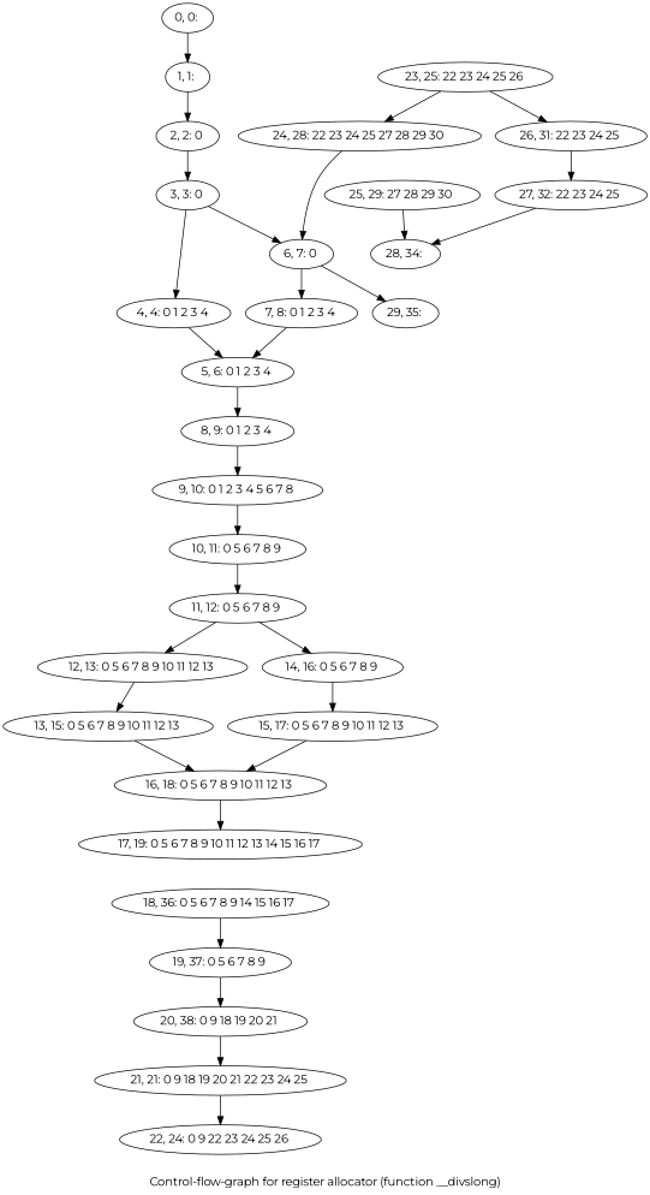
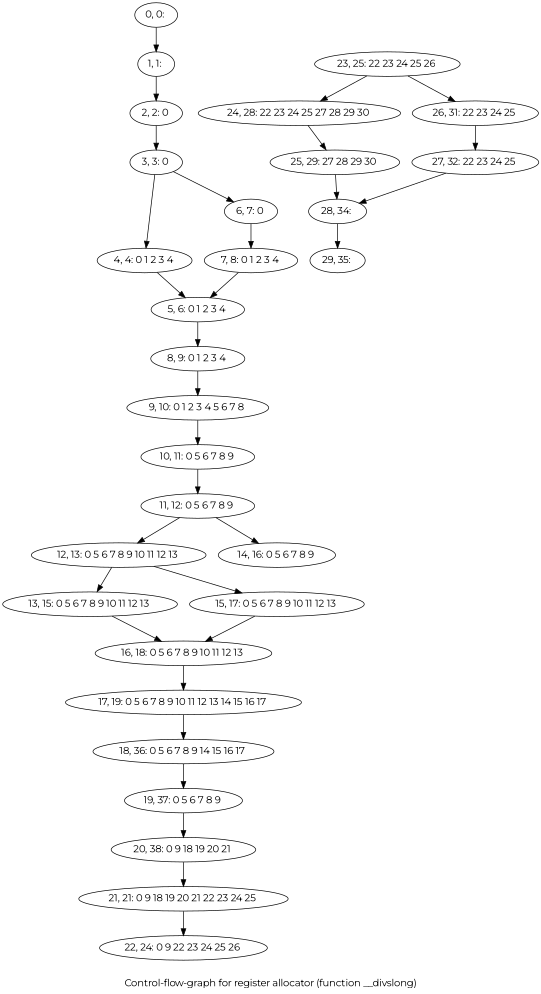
  digraph {
    fontname=Montserrat
    label="Control-flow-graph for register allocator (function __divslong)"
    node [fontname=Montserrat]
    edge [fontname=Montserrat]
    n1 [label="0, 0: "]
    n2 [label="1, 1: "]
    n3 [label="2, 2: 0 "]
    n4 [label="3, 3: 0 "]
    n5 [label="4, 4: 0 1 2 3 4 "]
    n6 [label="6, 7: 0 "]
    n7 [label="5, 6: 0 1 2 3 4 "]
    n8 [label="7, 8: 0 1 2 3 4 "]
    n9 [label="8, 9: 0 1 2 3 4 "]
    n10 [label="9, 10: 0 1 2 3 4 5 6 7 8 "]
    n11 [label="10, 11: 0 5 6 7 8 9 "]
    n12 [label="11, 12: 0 5 6 7 8 9 "]
    n13 [label="12, 13: 0 5 6 7 8 9 10 11 12 13 "]
    n14 [label="14, 16: 0 5 6 7 8 9 "]
    n15 [label="13, 15: 0 5 6 7 8 9 10 11 12 13 "]
    n16 [label="15, 17: 0 5 6 7 8 9 10 11 12 13 "]
    n17 [label="16, 18: 0 5 6 7 8 9 10 11 12 13 "]
    n18 [label="17, 19: 0 5 6 7 8 9 10 11 12 13 14 15 16 17 "]
    n19 [label="18, 36: 0 5 6 7 8 9 14 15 16 17 "]
    n20 [label="19, 37: 0 5 6 7 8 9 "]
    n21 [label="20, 38: 0 9 18 19 20 21 "]
    n22 [label="21, 21: 0 9 18 19 20 21 22 23 24 25 "]
    n23 [label="22, 24: 0 9 22 23 24 25 26 "]
    n24 [label="23, 25: 22 23 24 25 26 "]
    n25 [label="24, 28: 22 23 24 25 27 28 29 30 "]
    n26 [label="26, 31: 22 23 24 25 "]
    n27 [label="25, 29: 27 28 29 30 "]
    n28 [label="27, 32: 22 23 24 25 "]
    n29 [label="28, 34: "]
    n30 [label="29, 35: "]
    n1 -> n2
    n2 -> n3
    n3 -> n4
    n4 -> n5
    n4 -> n6
    n5 -> n7
    n6 -> n8
    n7 -> n9
    n8 -> n7
    n9 -> n10
    n10 -> n11
    n11 -> n12
    n12 -> n13
    n12 -> n14
    n13 -> n15
-   n14 -> n16
+   n13 -> n16
    n15 -> n17
    n16 -> n17
    n17 -> n18
+   n18 -> n19
    n19 -> n20
    n20 -> n21
    n21 -> n22
    n22 -> n23
    n24 -> n25
    n24 -> n26
-   n25 -> n6
+   n25 -> n27
    n26 -> n28
    n27 -> n29
    n28 -> n29
-   n6 -> n30
+   n29 -> n30
  }
